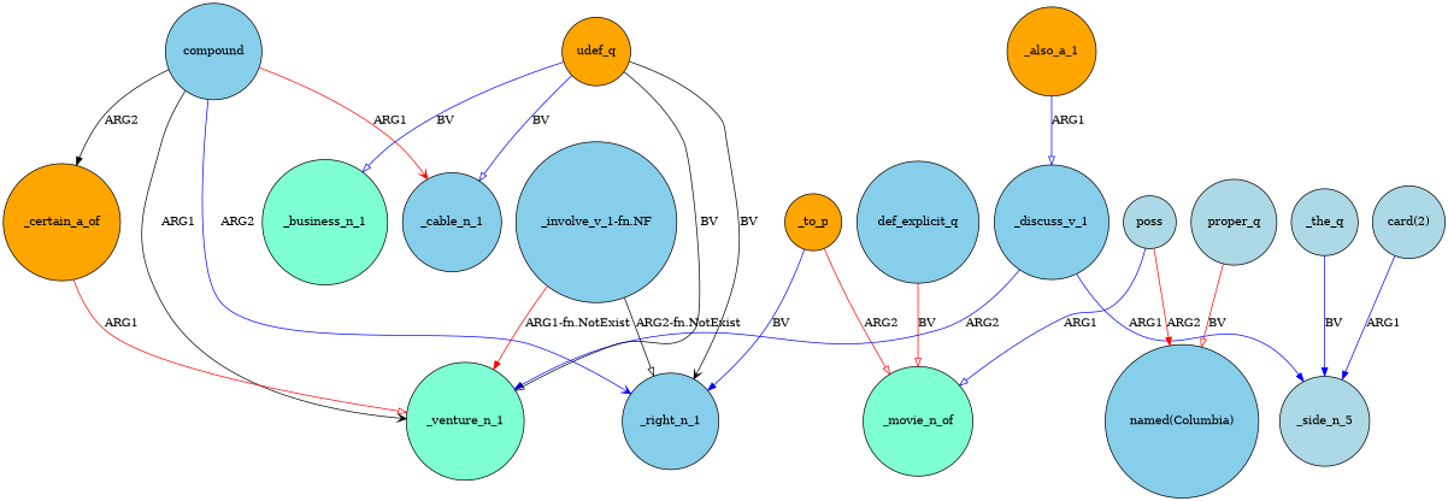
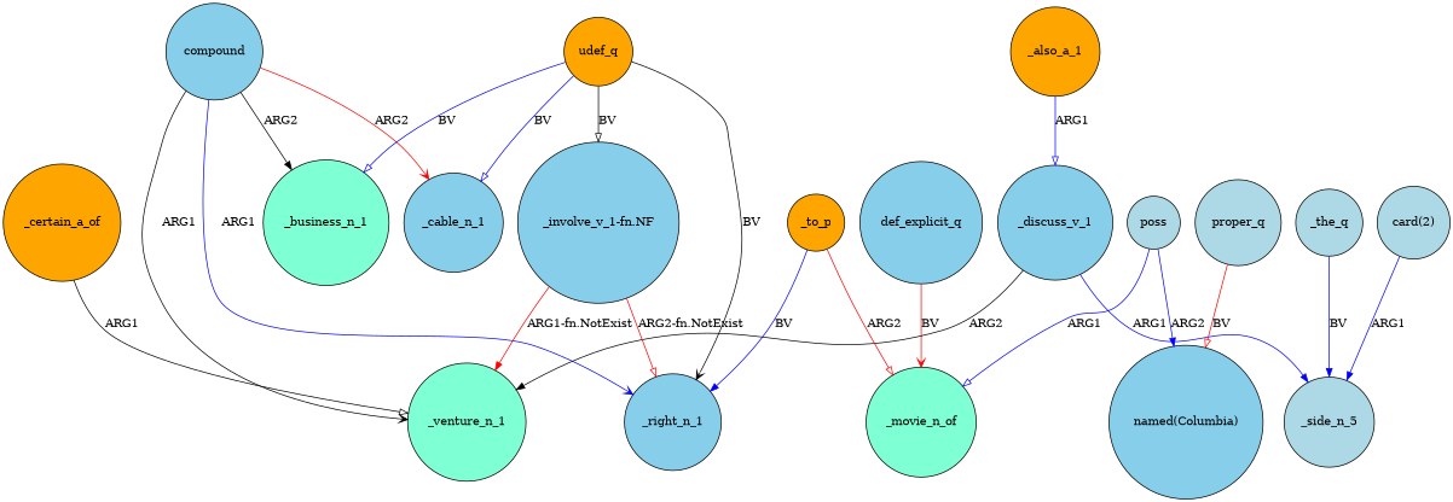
  digraph {
    node [fillcolor=skyblue shape=circle style=filled]
    edge [arrowhead=onormal color=blue]
    _venture_n_1 [fillcolor=aquamarine]
    compound
    _right_n_1
    _cable_n_1
    _business_n_1 [fillcolor=aquamarine]
    _movie_n_of [fillcolor=aquamarine]
    def_explicit_q
    _the_q [fillcolor=lightblue]
    n9 [fillcolor=lightblue label=_side_n_5]
    _discuss_v_1
    "_involve_v_1-fn.NF"
    udef_q [fillcolor=orange]
    poss [fillcolor=lightblue]
    "named(Columbia)"
    _to_p [fillcolor=orange]
    proper_q [fillcolor=lightblue]
    "card(2)" [fillcolor=lightblue]
    _also_a_1 [fillcolor=orange]
    _certain_a_of [fillcolor=orange]
    compound -> _venture_n_1 [arrowhead=vee color=black label=ARG1]
-   compound -> _right_n_1 [arrowhead=vee label=ARG2]
-   compound -> _cable_n_1 [arrowhead=vee color=red label=ARG1]
-   compound -> _certain_a_of [arrowhead=normal color=black label=ARG2]
-   def_explicit_q -> _movie_n_of [color=red label=BV]
+   compound -> _right_n_1 [arrowhead=vee label=ARG1]
+   compound -> _cable_n_1 [arrowhead=vee color=red label=ARG2]
+   compound -> _business_n_1 [arrowhead=normal color=black label=ARG2]
+   def_explicit_q -> _movie_n_of [arrowhead=vee color=red label=BV]
    _the_q -> n9 [arrowhead=normal label=BV]
-   _discuss_v_1 -> _venture_n_1 [arrowhead=normal label=ARG2]
+   _discuss_v_1 -> _venture_n_1 [arrowhead=normal color=black label=ARG2]
    _discuss_v_1 -> n9 [arrowhead=normal label=ARG1]
    "_involve_v_1-fn.NF" -> _venture_n_1 [arrowhead=normal color=red label="ARG1-fn.NotExist"]
-   "_involve_v_1-fn.NF" -> _right_n_1 [color=black label="ARG2-fn.NotExist"]
-   udef_q -> _venture_n_1 [color=black label=BV]
+   "_involve_v_1-fn.NF" -> _right_n_1 [color=red label="ARG2-fn.NotExist"]
+   udef_q -> "_involve_v_1-fn.NF" [color=black label=BV]
    udef_q -> _right_n_1 [arrowhead=vee color=black label=BV]
    udef_q -> _cable_n_1 [label=BV]
    udef_q -> _business_n_1 [label=BV]
    poss -> _movie_n_of [label=ARG1]
-   poss -> "named(Columbia)" [arrowhead=normal color=red label=ARG2]
+   poss -> "named(Columbia)" [arrowhead=normal label=ARG2]
    _to_p -> _right_n_1 [arrowhead=normal label=BV]
    _to_p -> _movie_n_of [color=red label=ARG2]
    proper_q -> "named(Columbia)" [color=red label=BV]
    "card(2)" -> n9 [arrowhead=normal label=ARG1]
    _also_a_1 -> _discuss_v_1 [label=ARG1]
-   _certain_a_of -> _venture_n_1 [color=red label=ARG1]
+   _certain_a_of -> _venture_n_1 [color=black label=ARG1]
  }
